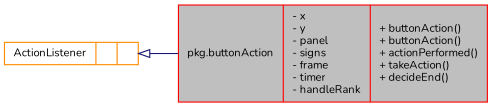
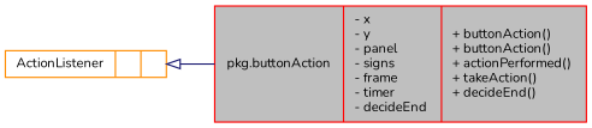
  digraph {
    rankdir=LR
    fontname=Nunito
    node [fontname=Nunito fontsize=10 shape=record style=filled]
-   n1 [color=red fillcolor=grey75 fontcolor=black height=0.2 label="{pkg.buttonAction\n|- x\l- y\l- panel\l- signs\l- frame\l- timer\l- handleRank\l|+ buttonAction()\l+ buttonAction()\l+ actionPerformed()\l+ takeAction()\l+ decideEnd()\l}" width=0.4]
+   n1 [color=red fillcolor=grey75 fontcolor=black height=0.2 label="{pkg.buttonAction\n|- x\l- y\l- panel\l- signs\l- frame\l- timer\l- decideEnd\l|+ buttonAction()\l+ buttonAction()\l+ actionPerformed()\l+ takeAction()\l+ decideEnd()\l}" width=0.4]
    n2 [color=darkorange fillcolor=white height=0.2 label="{ActionListener\n||}" width=0.4]
    n2 -> n1 [arrowtail=onormal color=midnightblue dir=back fontname=Nunito fontsize=10 labelfontname=Helvetica labelfontsize=10 style=solid]
  }
